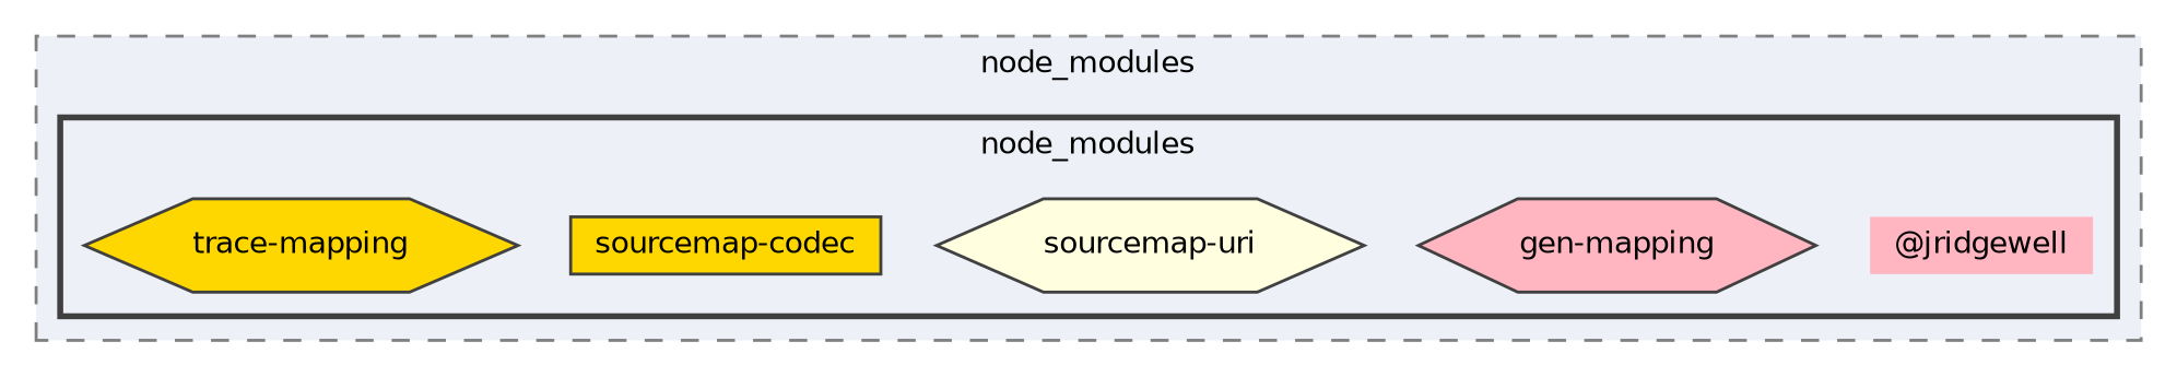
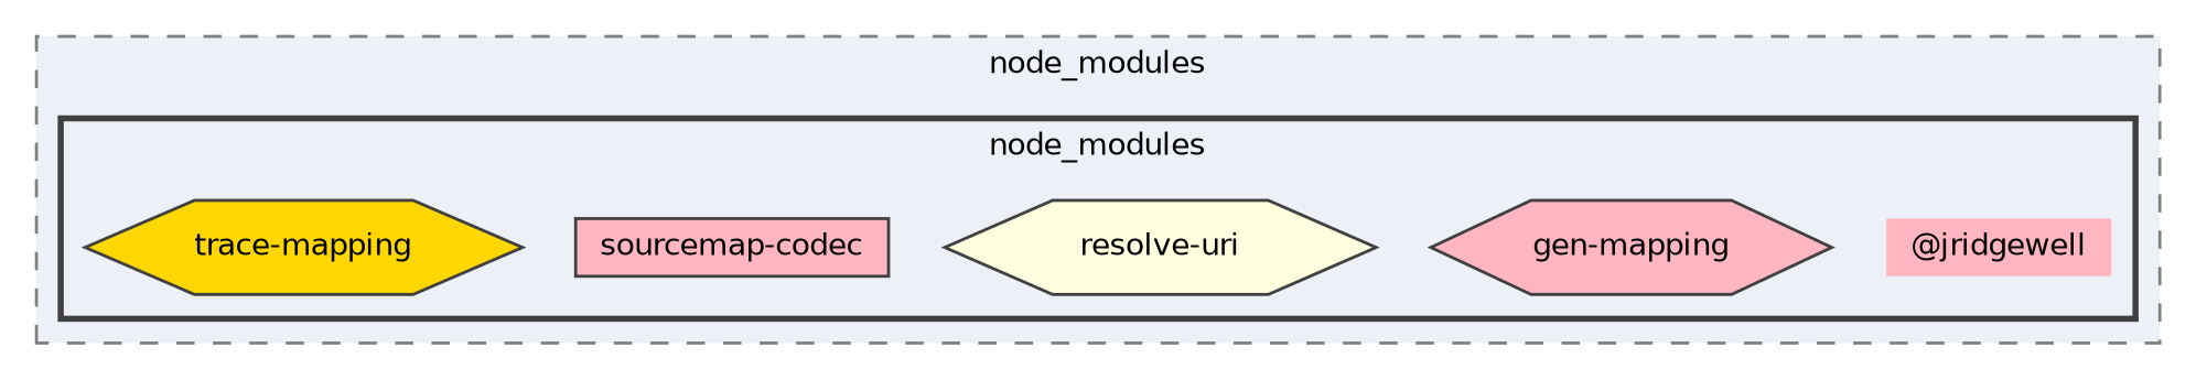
  digraph {
    compound=true
    node [fontname=Helvetica fontsize=10 shape=hexagon style=filled fillcolor=lightpink color=grey25]
    n1 [height=0.2 label="@jridgewell" shape=plaintext width=0.4 color=""]
    n2 [height=0.2 label="gen-mapping" width=0.4]
-   n3 [fillcolor=lightyellow height=0.2 label="sourcemap-uri" width=0.4]
-   n4 [fillcolor=gold height=0.2 label="sourcemap-codec" shape=box width=0.4]
+   n3 [fillcolor=lightyellow height=0.2 label="resolve-uri" width=0.4]
+   n4 [height=0.2 label="sourcemap-codec" shape=box width=0.4]
    n5 [fillcolor=gold height=0.2 label="trace-mapping" width=0.4]
    subgraph cluster_1 {
      bgcolor="#edf0f7"
      fontname=Helvetica
      fontsize=10
      label=node_modules
      pencolor=grey50
      style="filled,dashed"
      subgraph cluster_2 {
        bgcolor="#edf0f7"
        fontname=Helvetica
        fontsize=10
        pencolor=grey25
        style="filled,bold"
        n1
        n2
        n3
        n4
        n5
      }
    }
  }
